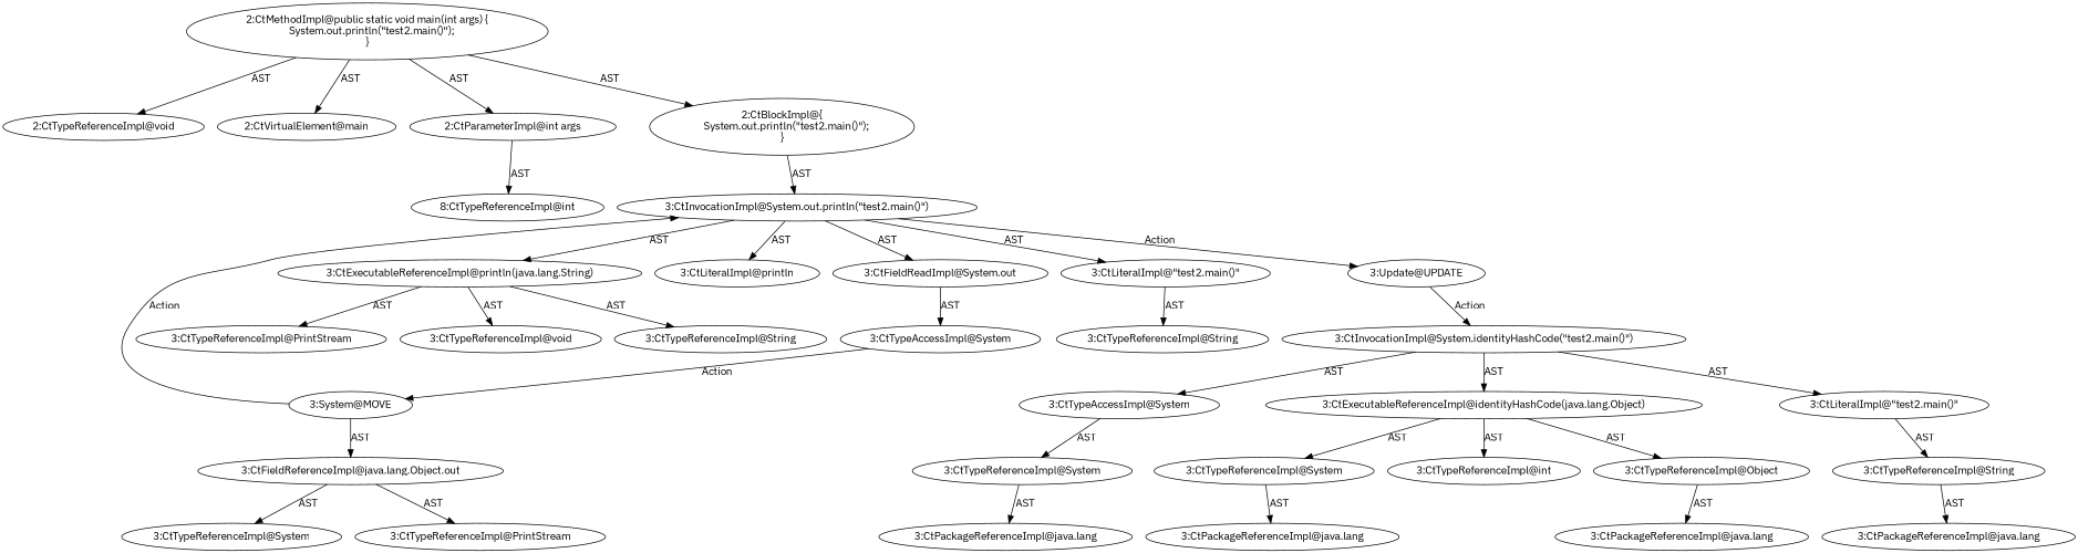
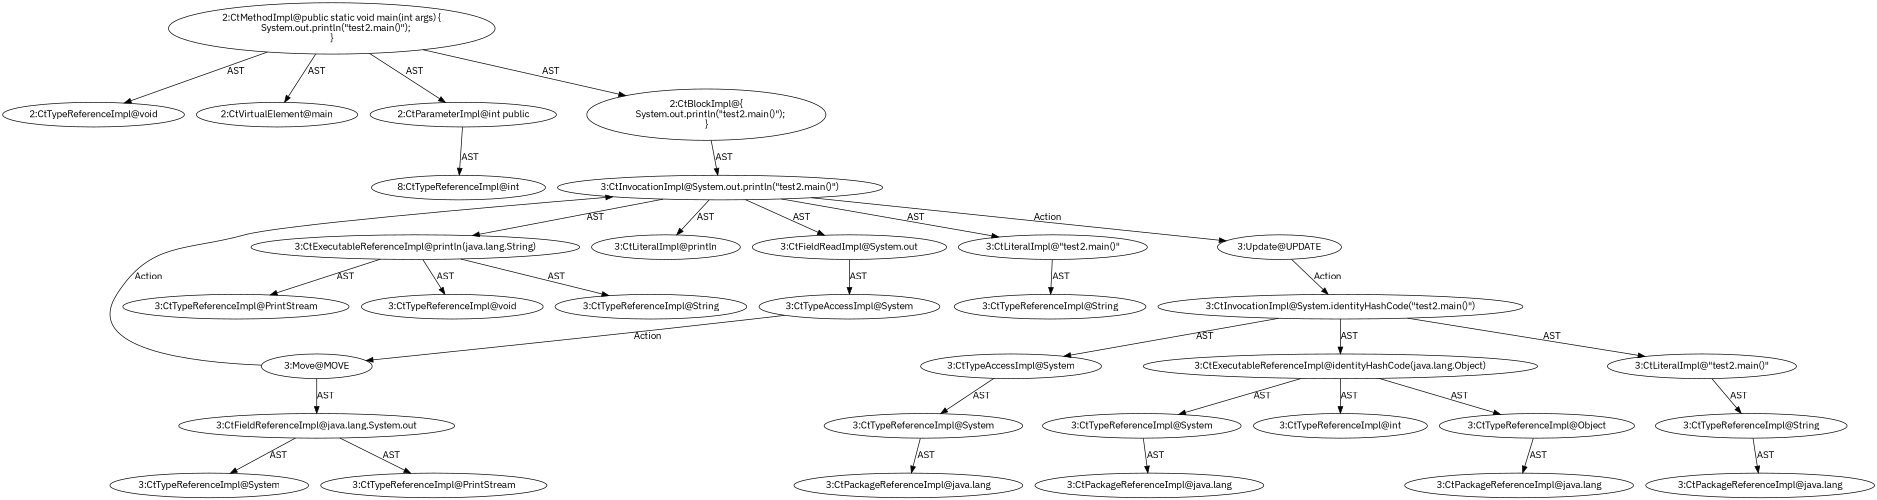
  digraph {
    fontname="IBM Plex Sans"
    node [fontname="IBM Plex Sans" shape=ellipse]
    edge [fontname="IBM Plex Sans"]
    n1 [label="2:CtTypeReferenceImpl@void"]
    n2 [label="2:CtVirtualElement@main"]
-   n3 [label="2:CtParameterImpl@int args"]
+   n3 [label="2:CtParameterImpl@int public"]
    n4 [label="8:CtTypeReferenceImpl@int"]
    n5 [label="3:CtExecutableReferenceImpl@println(java.lang.String)"]
    n6 [label="3:CtTypeReferenceImpl@PrintStream"]
    n7 [label="3:CtTypeReferenceImpl@void"]
    n8 [label="3:CtTypeReferenceImpl@String"]
    n9 [label="3:CtLiteralImpl@println"]
-   n10 [label="3:CtFieldReferenceImpl@java.lang.Object.out"]
+   n10 [label="3:CtFieldReferenceImpl@java.lang.System.out"]
    n11 [label="3:CtTypeReferenceImpl@System"]
    n12 [label="3:CtTypeReferenceImpl@PrintStream"]
    n13 [label="3:CtFieldReadImpl@System.out"]
    n14 [label="3:CtTypeAccessImpl@System"]
-   n15 [label="3:System@MOVE"]
+   n15 [label="3:Move@MOVE"]
    n16 [label="3:CtInvocationImpl@System.out.println(\"test2.main()\")"]
    n17 [label="3:CtLiteralImpl@\"test2.main()\""]
    n18 [label="3:CtTypeReferenceImpl@String"]
    n19 [label="3:Update@UPDATE"]
    n20 [label="3:CtInvocationImpl@System.identityHashCode(\"test2.main()\")"]
    n21 [label="2:CtBlockImpl@\{\n    System.out.println(\"test2.main()\");\n\}"]
    n22 [label="2:CtMethodImpl@public static void main(int args) \{\n    System.out.println(\"test2.main()\");\n\}"]
    n23 [label="3:CtTypeAccessImpl@System"]
    n24 [label="3:CtExecutableReferenceImpl@identityHashCode(java.lang.Object)"]
    n25 [label="3:CtLiteralImpl@\"test2.main()\""]
    n26 [label="3:CtPackageReferenceImpl@java.lang"]
    n27 [label="3:CtTypeReferenceImpl@System"]
    n28 [label="3:CtPackageReferenceImpl@java.lang"]
    n29 [label="3:CtTypeReferenceImpl@System"]
    n30 [label="3:CtTypeReferenceImpl@int"]
    n31 [label="3:CtPackageReferenceImpl@java.lang"]
    n32 [label="3:CtTypeReferenceImpl@Object"]
    n33 [label="3:CtPackageReferenceImpl@java.lang"]
    n34 [label="3:CtTypeReferenceImpl@String"]
    n3 -> n4 [label=AST]
    n5 -> n6 [label=AST]
    n5 -> n7 [label=AST]
    n5 -> n8 [label=AST]
    n10 -> n11 [label=AST]
    n10 -> n12 [label=AST]
    n13 -> n14 [label=AST]
    n14 -> n15 [label=Action]
    n15 -> n10 [label=AST]
    n15 -> n16 [label=Action]
    n16 -> n5 [label=AST]
    n16 -> n9 [label=AST]
    n16 -> n13 [label=AST]
    n16 -> n17 [label=AST]
    n16 -> n19 [label=Action]
    n17 -> n18 [label=AST]
    n19 -> n20 [label=Action]
    n20 -> n23 [label=AST]
    n20 -> n24 [label=AST]
    n20 -> n25 [label=AST]
    n21 -> n16 [label=AST]
    n22 -> n1 [label=AST]
    n22 -> n2 [label=AST]
    n22 -> n3 [label=AST]
    n22 -> n21 [label=AST]
    n23 -> n27 [label=AST]
    n24 -> n29 [label=AST]
    n24 -> n30 [label=AST]
    n24 -> n32 [label=AST]
    n25 -> n34 [label=AST]
    n27 -> n26 [label=AST]
    n29 -> n28 [label=AST]
    n32 -> n31 [label=AST]
    n34 -> n33 [label=AST]
  }
